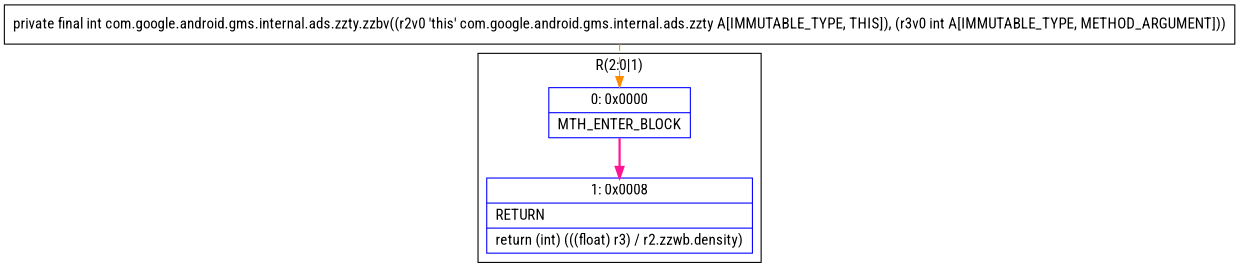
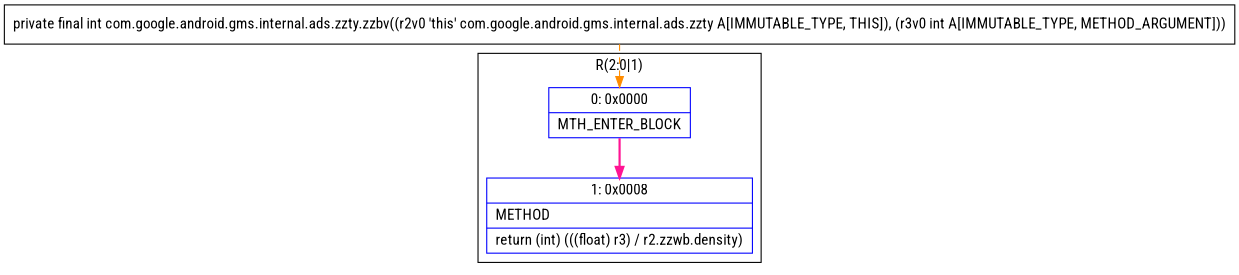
  digraph {
    fontname="Roboto Condensed"
    node [color=blue shape=record fontname="Roboto Condensed"]
    edge [fontname="Roboto Condensed"]
    n1 [label="{0\:\ 0x0000|MTH_ENTER_BLOCK\l}"]
-   n2 [label="{1\:\ 0x0008|RETURN\l|return (int) (((float) r3) \/ r2.zzwb.density)\l}"]
+   n2 [label="{1\:\ 0x0008|METHOD\l|return (int) (((float) r3) \/ r2.zzwb.density)\l}"]
    n3 [label="{private final int com.google.android.gms.internal.ads.zzty.zzbv((r2v0 'this' com.google.android.gms.internal.ads.zzty A[IMMUTABLE_TYPE, THIS]), (r3v0 int A[IMMUTABLE_TYPE, METHOD_ARGUMENT])) }" color=""]
    subgraph cluster_1 {
      label="R(2:0|1)"
      n1
      n2
    }
    n1 -> n2 [color=deeppink style=bold]
    n3 -> n1 [color=darkorange style=dashed]
  }
